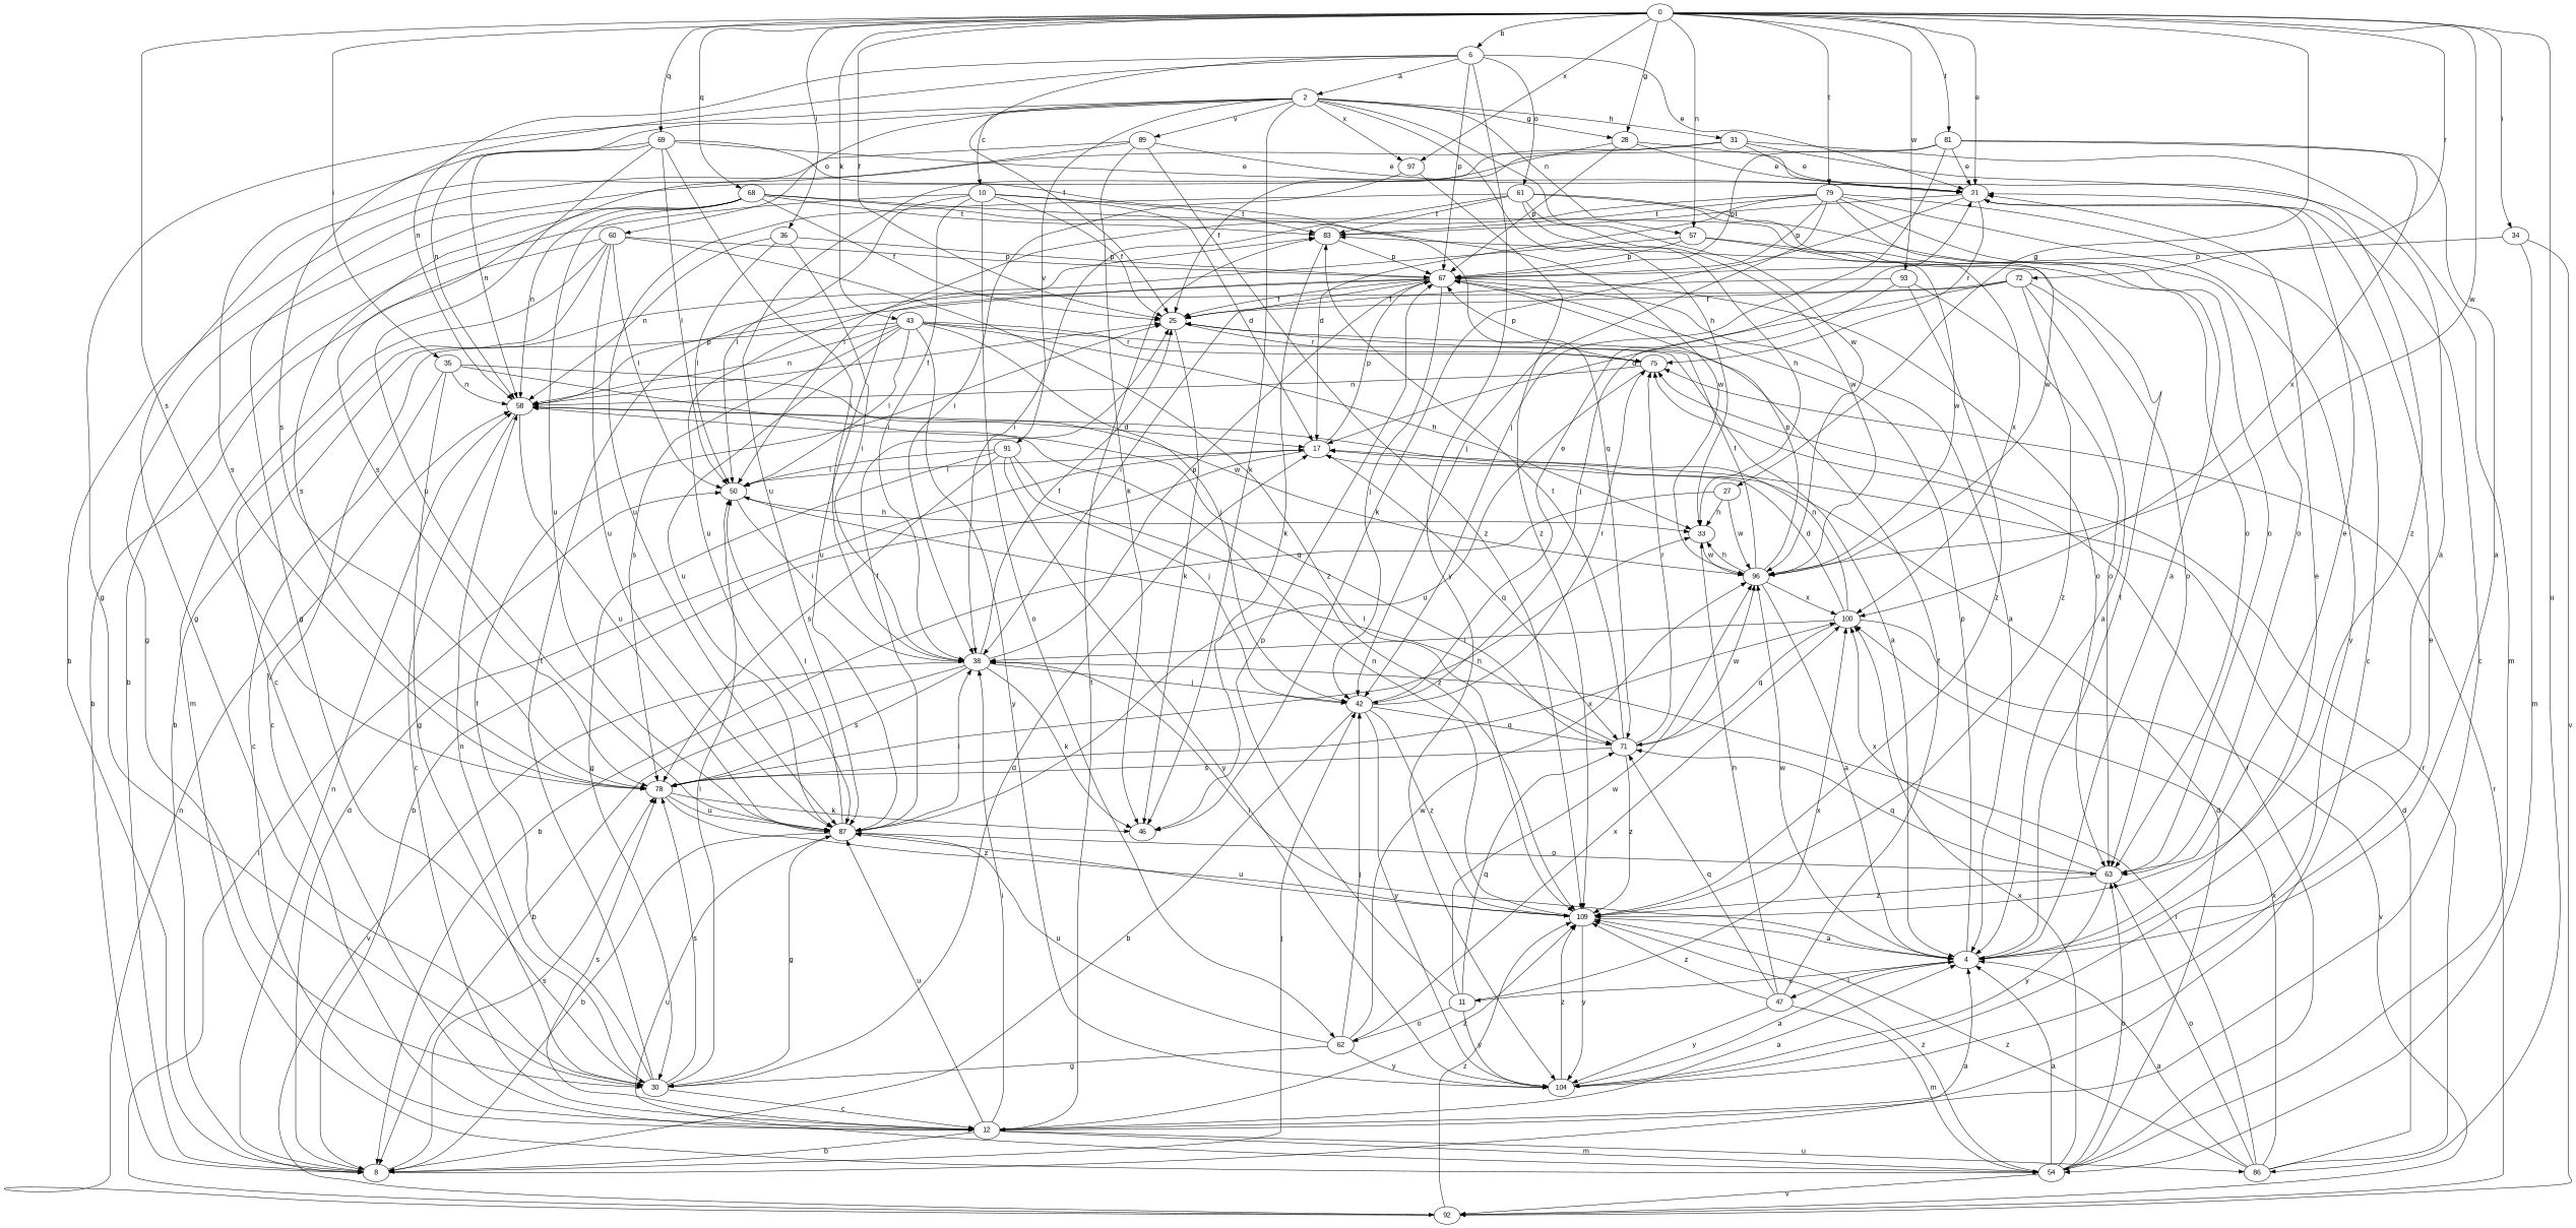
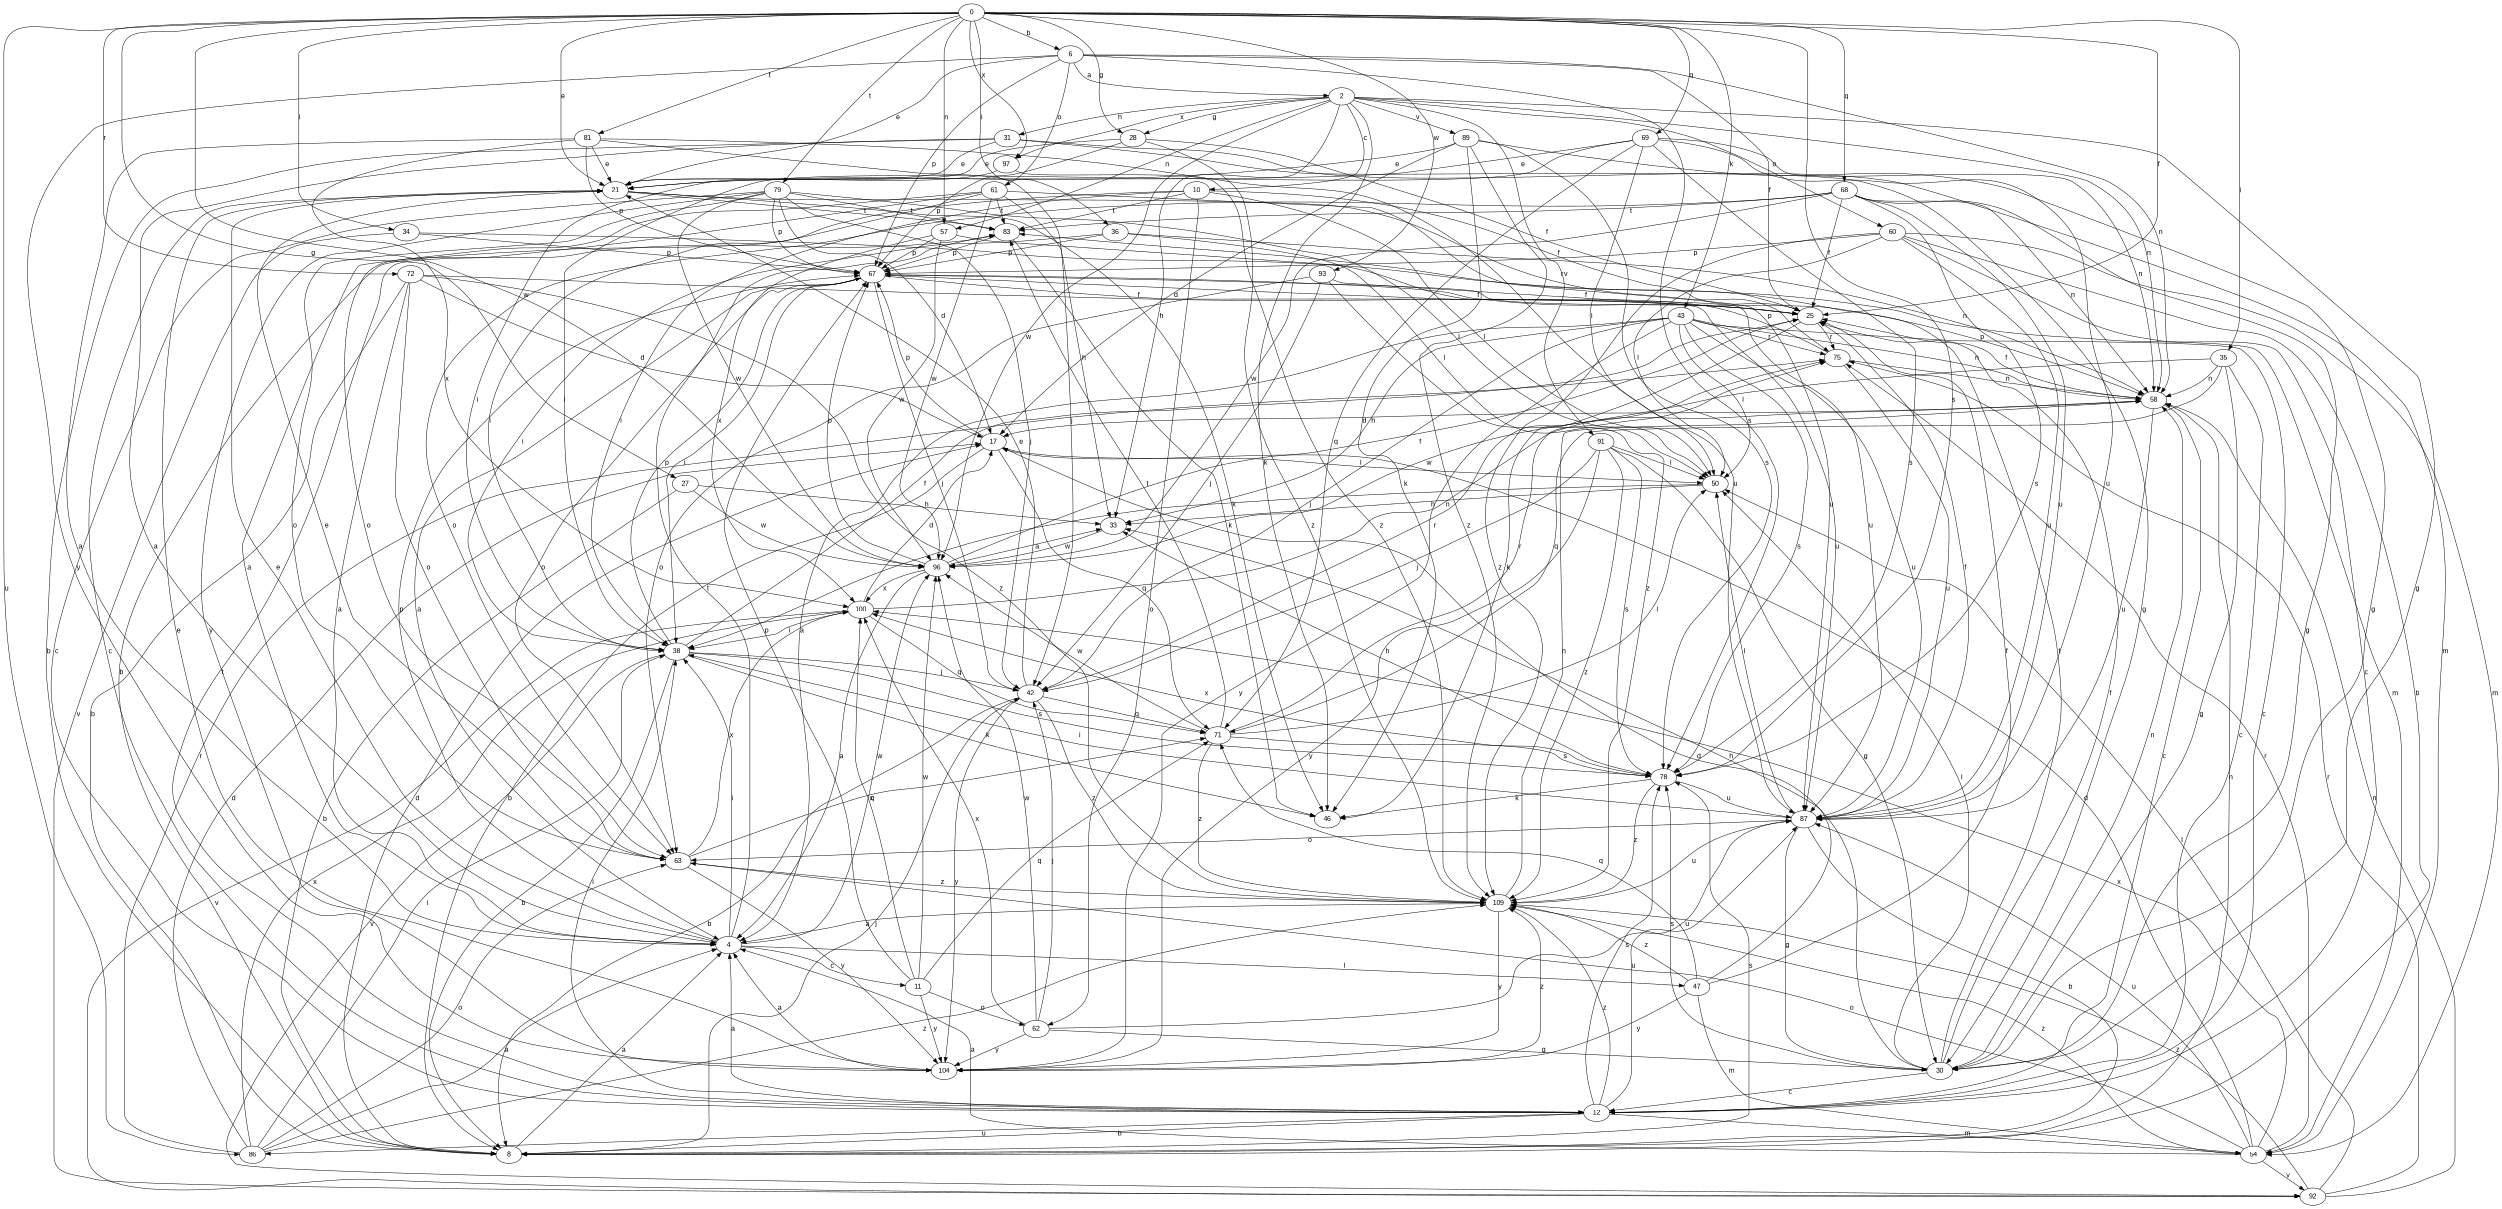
  strict digraph {
    fontname="Liberation Sans"
    node [fontname="Liberation Sans"]
    edge [fontname="Liberation Sans"]
    0
    6
    21
    25
    27
    28
    34
    35
    36
    43
    57
    68
    69
    72
    78
    79
    81
    86
    93
    96
    97
    2
    58
    67
    61
    104
    46
    83
    12
    75
    33
    8
    109
    54
    92
    30
    71
    38
    50
    4
    42
    87
    100
    63
    17
    10
    31
    60
    89
    91
    62
    11
    47
    0 -> 6 [label=b]
    0 -> 21 [label=e]
    0 -> 25 [label=f]
    0 -> 27 [label=g]
    0 -> 28 [label=g]
    0 -> 34 [label=i]
    0 -> 35 [label=i]
    0 -> 36 [label=i]
    0 -> 43 [label=k]
    0 -> 57 [label=n]
    0 -> 68 [label=q]
    0 -> 69 [label=q]
    0 -> 72 [label=r]
    0 -> 78 [label=s]
    0 -> 79 [label=t]
    0 -> 81 [label=t]
    0 -> 86 [label=u]
    0 -> 93 [label=w]
    0 -> 96 [label=w]
    0 -> 97 [label=x]
    6 -> 21 [label=e]
    6 -> 25 [label=f]
    6 -> 78 [label=s]
    6 -> 2 [label=a]
    6 -> 58 [label=n]
    6 -> 67 [label=p]
    6 -> 61 [label=o]
    6 -> 104 [label=y]
    21 -> 46 [label=k]
    21 -> 83 [label=t]
    21 -> 12 [label=c]
    21 -> 75 [label=r]
    25 -> 46 [label=k]
    25 -> 75 [label=r]
    27 -> 96 [label=w]
    27 -> 33 [label=h]
    27 -> 8 [label=b]
    28 -> 21 [label=e]
    28 -> 25 [label=f]
    28 -> 67 [label=p]
    28 -> 109 [label=z]
    34 -> 67 [label=p]
    34 -> 54 [label=m]
    34 -> 92 [label=v]
    35 -> 96 [label=w]
    35 -> 58 [label=n]
    35 -> 12 [label=c]
    35 -> 30 [label=g]
    35 -> 71 [label=q]
    36 -> 58 [label=n]
    36 -> 67 [label=p]
    36 -> 38 [label=i]
    36 -> 50 [label=l]
    43 -> 78 [label=s]
    43 -> 58 [label=n]
    43 -> 104 [label=y]
    43 -> 12 [label=c]
    43 -> 75 [label=r]
    43 -> 33 [label=h]
    43 -> 50 [label=l]
    43 -> 4 [label=a]
    43 -> 42 [label=j]
    43 -> 87 [label=u]
    57 -> 96 [label=w]
    57 -> 67 [label=p]
    57 -> 87 [label=u]
    57 -> 100 [label=x]
    68 -> 25 [label=f]
    68 -> 78 [label=s]
    68 -> 96 [label=w]
    68 -> 58 [label=n]
    68 -> 83 [label=t]
    68 -> 30 [label=g]
    68 -> 87 [label=u]
    68 -> 63 [label=o]
    69 -> 21 [label=e]
    69 -> 78 [label=s]
    69 -> 58 [label=n]
    69 -> 71 [label=q]
    69 -> 38 [label=i]
    69 -> 50 [label=l]
    69 -> 87 [label=u]
    72 -> 25 [label=f]
    72 -> 8 [label=b]
    72 -> 109 [label=z]
    72 -> 4 [label=a]
    72 -> 63 [label=o]
    72 -> 17 [label=d]
    78 -> 46 [label=k]
    78 -> 33 [label=h]
    78 -> 109 [label=z]
    78 -> 87 [label=u]
    78 -> 100 [label=x]
    79 -> 96 [label=w]
    79 -> 67 [label=p]
    79 -> 104 [label=y]
    79 -> 83 [label=t]
    79 -> 12 [label=c]
    79 -> 50 [label=l]
    79 -> 42 [label=j]
    79 -> 63 [label=o]
    79 -> 17 [label=d]
    81 -> 21 [label=e]
    81 -> 67 [label=p]
    81 -> 4 [label=a]
    81 -> 42 [label=j]
    81 -> 87 [label=u]
    81 -> 100 [label=x]
    86 -> 75 [label=r]
    86 -> 109 [label=z]
    86 -> 38 [label=i]
    86 -> 4 [label=a]
    86 -> 100 [label=x]
    86 -> 63 [label=o]
    86 -> 17 [label=d]
    93 -> 25 [label=f]
    93 -> 109 [label=z]
    93 -> 42 [label=j]
    93 -> 63 [label=o]
    96 -> 25 [label=f]
    96 -> 67 [label=p]
-   96 -> 33 [label=h]
+   96 -> 33 [label=a]
    96 -> 4 [label=a]
    96 -> 100 [label=x]
    97 -> 109 [label=z]
    97 -> 38 [label=i]
    2 -> 28 [label=g]
    2 -> 57 [label=n]
    2 -> 96 [label=w]
    2 -> 97 [label=x]
    2 -> 58 [label=n]
    2 -> 46 [label=k]
    2 -> 33 [label=h]
    2 -> 30 [label=g]
    2 -> 10 [label=c]
    2 -> 31 [label=h]
    2 -> 60 [label=o]
    2 -> 89 [label=v]
    2 -> 91 [label=v]
    58 -> 25 [label=f]
    58 -> 12 [label=c]
    58 -> 87 [label=u]
    58 -> 17 [label=d]
    67 -> 25 [label=f]
    67 -> 58 [label=p]
    67 -> 38 [label=i]
    67 -> 4 [label=a]
    67 -> 42 [label=j]
    67 -> 87 [label=u]
    67 -> 63 [label=o]
    61 -> 96 [label=w]
    61 -> 83 [label=t]
    61 -> 33 [label=h]
    61 -> 38 [label=i]
    61 -> 4 [label=a]
    61 -> 87 [label=u]
    61 -> 63 [label=o]
    104 -> 21 [label=e]
    104 -> 109 [label=z]
    104 -> 4 [label=a]
    83 -> 67 [label=p]
    83 -> 46 [label=k]
    12 -> 78 [label=s]
    12 -> 86 [label=u]
    12 -> 83 [label=t]
    12 -> 8 [label=b]
    12 -> 109 [label=z]
    12 -> 54 [label=m]
    12 -> 38 [label=i]
    12 -> 4 [label=a]
    12 -> 87 [label=u]
    75 -> 58 [label=n]
    75 -> 67 [label=p]
    75 -> 87 [label=u]
    33 -> 96 [label=w]
    8 -> 78 [label=s]
    8 -> 58 [label=n]
    8 -> 4 [label=a]
    8 -> 42 [label=j]
    8 -> 17 [label=d]
    109 -> 58 [label=n]
    109 -> 104 [label=y]
    109 -> 4 [label=a]
    109 -> 87 [label=u]
    54 -> 75 [label=r]
    54 -> 109 [label=z]
    54 -> 92 [label=v]
    54 -> 4 [label=a]
    54 -> 87 [label=u]
    54 -> 100 [label=x]
    54 -> 63 [label=o]
    54 -> 17 [label=d]
    92 -> 58 [label=n]
    92 -> 75 [label=r]
    92 -> 109 [label=z]
    92 -> 50 [label=l]
    30 -> 25 [label=f]
    30 -> 78 [label=s]
    30 -> 58 [label=n]
    30 -> 83 [label=t]
    30 -> 12 [label=c]
    30 -> 50 [label=l]
    30 -> 17 [label=d]
    71 -> 78 [label=s]
    71 -> 96 [label=w]
    71 -> 83 [label=t]
    71 -> 75 [label=r]
    71 -> 109 [label=z]
    71 -> 50 [label=l]
    38 -> 25 [label=f]
    38 -> 78 [label=s]
    38 -> 67 [label=p]
    38 -> 46 [label=k]
    38 -> 8 [label=b]
    38 -> 92 [label=v]
    38 -> 42 [label=j]
    50 -> 33 [label=h]
    50 -> 38 [label=i]
    4 -> 21 [label=e]
    4 -> 96 [label=w]
    4 -> 67 [label=p]
    4 -> 83 [label=t]
    4 -> 38 [label=i]
    4 -> 11 [label=c]
    4 -> 47 [label=l]
    42 -> 21 [label=e]
    42 -> 104 [label=y]
    42 -> 75 [label=r]
    42 -> 8 [label=b]
    42 -> 109 [label=z]
    42 -> 71 [label=q]
    87 -> 25 [label=f]
    87 -> 8 [label=b]
    87 -> 30 [label=g]
    87 -> 38 [label=i]
    87 -> 50 [label=l]
    87 -> 63 [label=o]
    100 -> 58 [label=n]
    100 -> 92 [label=v]
    100 -> 71 [label=q]
    100 -> 38 [label=i]
    100 -> 17 [label=d]
    63 -> 21 [label=e]
    63 -> 104 [label=y]
    63 -> 109 [label=z]
    63 -> 71 [label=q]
    63 -> 100 [label=x]
    17 -> 67 [label=p]
    17 -> 8 [label=b]
    17 -> 71 [label=q]
    17 -> 50 [label=l]
    10 -> 25 [label=f]
    10 -> 83 [label=t]
    10 -> 8 [label=b]
    10 -> 38 [label=i]
    10 -> 50 [label=l]
-   10 -> 17 [label=d]
+   89 -> 17 [label=d]
    10 -> 62 [label=o]
    31 -> 21 [label=e]
    31 -> 8 [label=b]
    31 -> 54 [label=m]
    31 -> 30 [label=g]
    31 -> 4 [label=a]
    60 -> 67 [label=p]
    60 -> 12 [label=c]
    60 -> 8 [label=b]
    60 -> 109 [label=z]
    60 -> 54 [label=m]
    60 -> 50 [label=l]
    60 -> 87 [label=u]
    89 -> 21 [label=e]
    89 -> 78 [label=s]
    89 -> 46 [label=k]
    89 -> 109 [label=z]
    89 -> 30 [label=g]
    91 -> 78 [label=s]
    91 -> 104 [label=y]
    91 -> 109 [label=z]
    91 -> 30 [label=g]
    91 -> 50 [label=l]
    91 -> 42 [label=j]
    62 -> 96 [label=w]
    62 -> 104 [label=y]
    62 -> 30 [label=g]
    62 -> 42 [label=j]
    62 -> 87 [label=u]
    62 -> 100 [label=x]
    11 -> 96 [label=w]
    11 -> 67 [label=p]
    11 -> 104 [label=y]
    11 -> 71 [label=q]
    11 -> 100 [label=x]
    11 -> 62 [label=o]
    47 -> 25 [label=f]
    47 -> 104 [label=y]
    47 -> 33 [label=h]
    47 -> 109 [label=z]
    47 -> 54 [label=m]
    47 -> 71 [label=q]
  }
